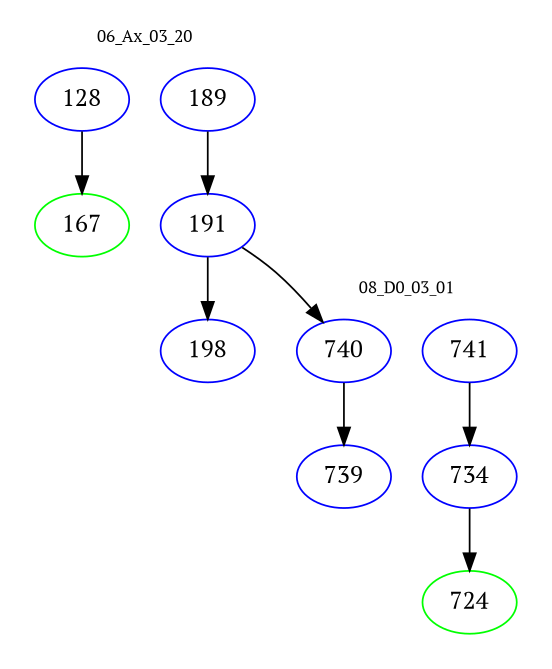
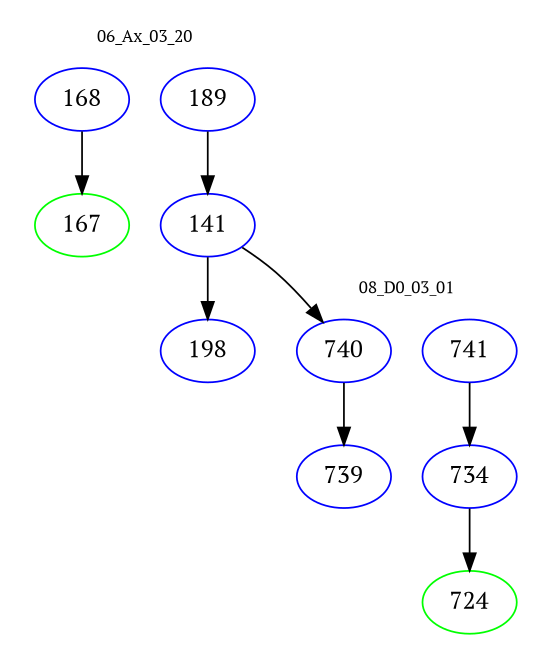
  digraph {
    fontname="PT Serif"
    node [color=blue fontname="PT Serif"]
    edge [color=black fontname="PT Serif"]
    n1 [label=189]
-   n2 [label=128]
-   n3 [label=191]
+   n2 [label=168]
+   n3 [label=141]
    n4 [color=green label=167]
    n5 [label=198]
    n6 [label=741]
    n7 [label=734]
    n8 [label=740]
    n9 [color=green label=724]
    n10 [label=739]
    subgraph cluster_1 {
      color=white
      fontsize=10
      label="06_Ax_03_20"
      n1
      n2
      n3
      n4
      n5
    }
    subgraph cluster_2 {
      color=white
      fontsize=10
      label="08_D0_03_01"
      n6
      n7
      n8
      n9
      n10
    }
    n1 -> n3
    n2 -> n4
    n3 -> n5
    n3 -> n8
    n6 -> n7
    n7 -> n9
    n8 -> n10
  }
